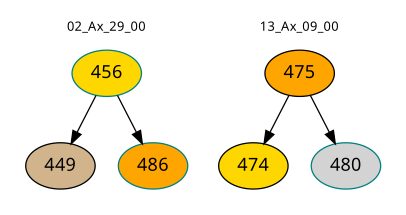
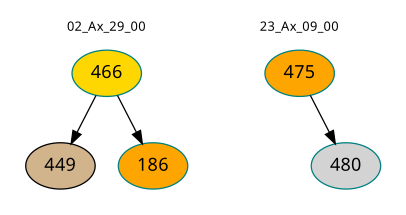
  digraph {
    fontname="Noto Sans"
    node [color=teal fillcolor=gold fontname="Noto Sans" style=filled]
    edge [color=black fontname="Noto Sans"]
-   n1 [label=456]
+   n1 [label=466]
    n2 [color=black fillcolor=tan label=449]
-   n3 [fillcolor=orange label=486]
-   n4 [color=black fillcolor=orange label=475]
-   n5 [color=black label=474]
+   n3 [fillcolor=orange label=186]
+   n4 [fillcolor=orange label=475]
    n6 [fillcolor=lightgrey label=480]
    subgraph cluster_1 {
      color=white
      fontsize=10
      label="02_Ax_29_00"
      n1
      n2
      n3
    }
    subgraph cluster_2 {
      color=white
      fontsize=10
-     label="13_Ax_09_00"
+     label="23_Ax_09_00"
      n4
-     n5
      n6
    }
    n1 -> n2
    n1 -> n3
-   n4 -> n5
    n4 -> n6
  }
